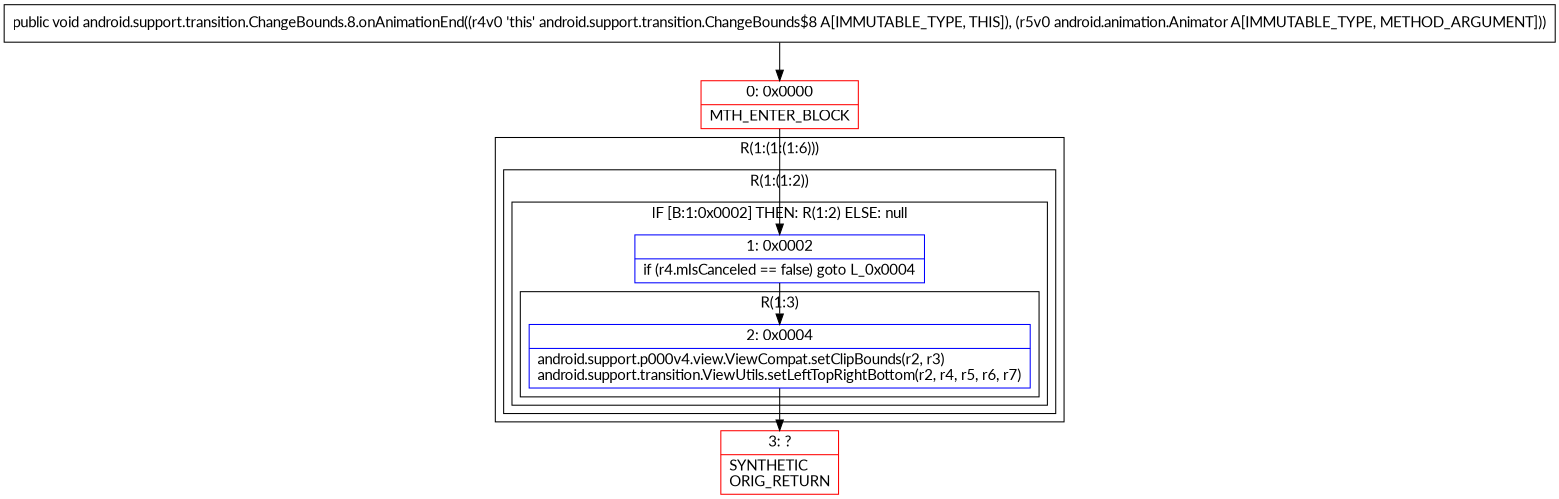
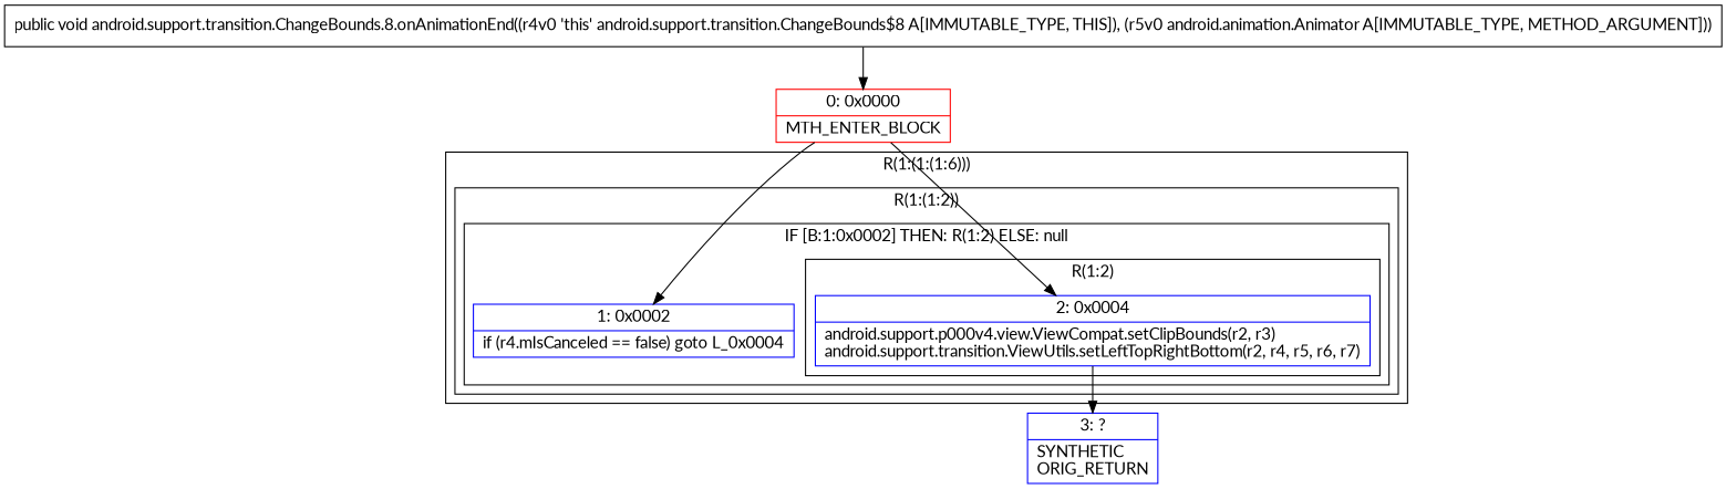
  digraph {
    fontname=Lato
    node [color=blue fontname=Lato shape=record]
    edge [fontname=Lato]
    n1 [label="{2\:\ 0x0004|android.support.p000v4.view.ViewCompat.setClipBounds(r2, r3)\landroid.support.transition.ViewUtils.setLeftTopRightBottom(r2, r4, r5, r6, r7)\l}"]
    n2 [label="{1\:\ 0x0002|if (r4.mIsCanceled == false) goto L_0x0004\l}"]
-   n3 [color=red label="{3\:\ ?|SYNTHETIC\lORIG_RETURN\l}"]
+   n3 [label="{3\:\ ?|SYNTHETIC\lORIG_RETURN\l}"]
    n4 [color=red label="{0\:\ 0x0000|MTH_ENTER_BLOCK\l}"]
    n5 [label="{public void android.support.transition.ChangeBounds.8.onAnimationEnd((r4v0 'this' android.support.transition.ChangeBounds$8 A[IMMUTABLE_TYPE, THIS]), (r5v0 android.animation.Animator A[IMMUTABLE_TYPE, METHOD_ARGUMENT])) }" color=""]
    subgraph cluster_1 {
      label="R(1:(1:(1:6)))"
      subgraph cluster_2 {
        label="R(1:(1:2))"
        subgraph cluster_3 {
          label="IF [B:1:0x0002] THEN: R(1:2) ELSE: null"
          n2
          subgraph cluster_4 {
-           label="R(1:3)"
+           label="R(1:2)"
            n1
          }
        }
      }
    }
    n1 -> n3
-   n2 -> n1
+   n4 -> n1
    n4 -> n2
    n5 -> n4
  }
